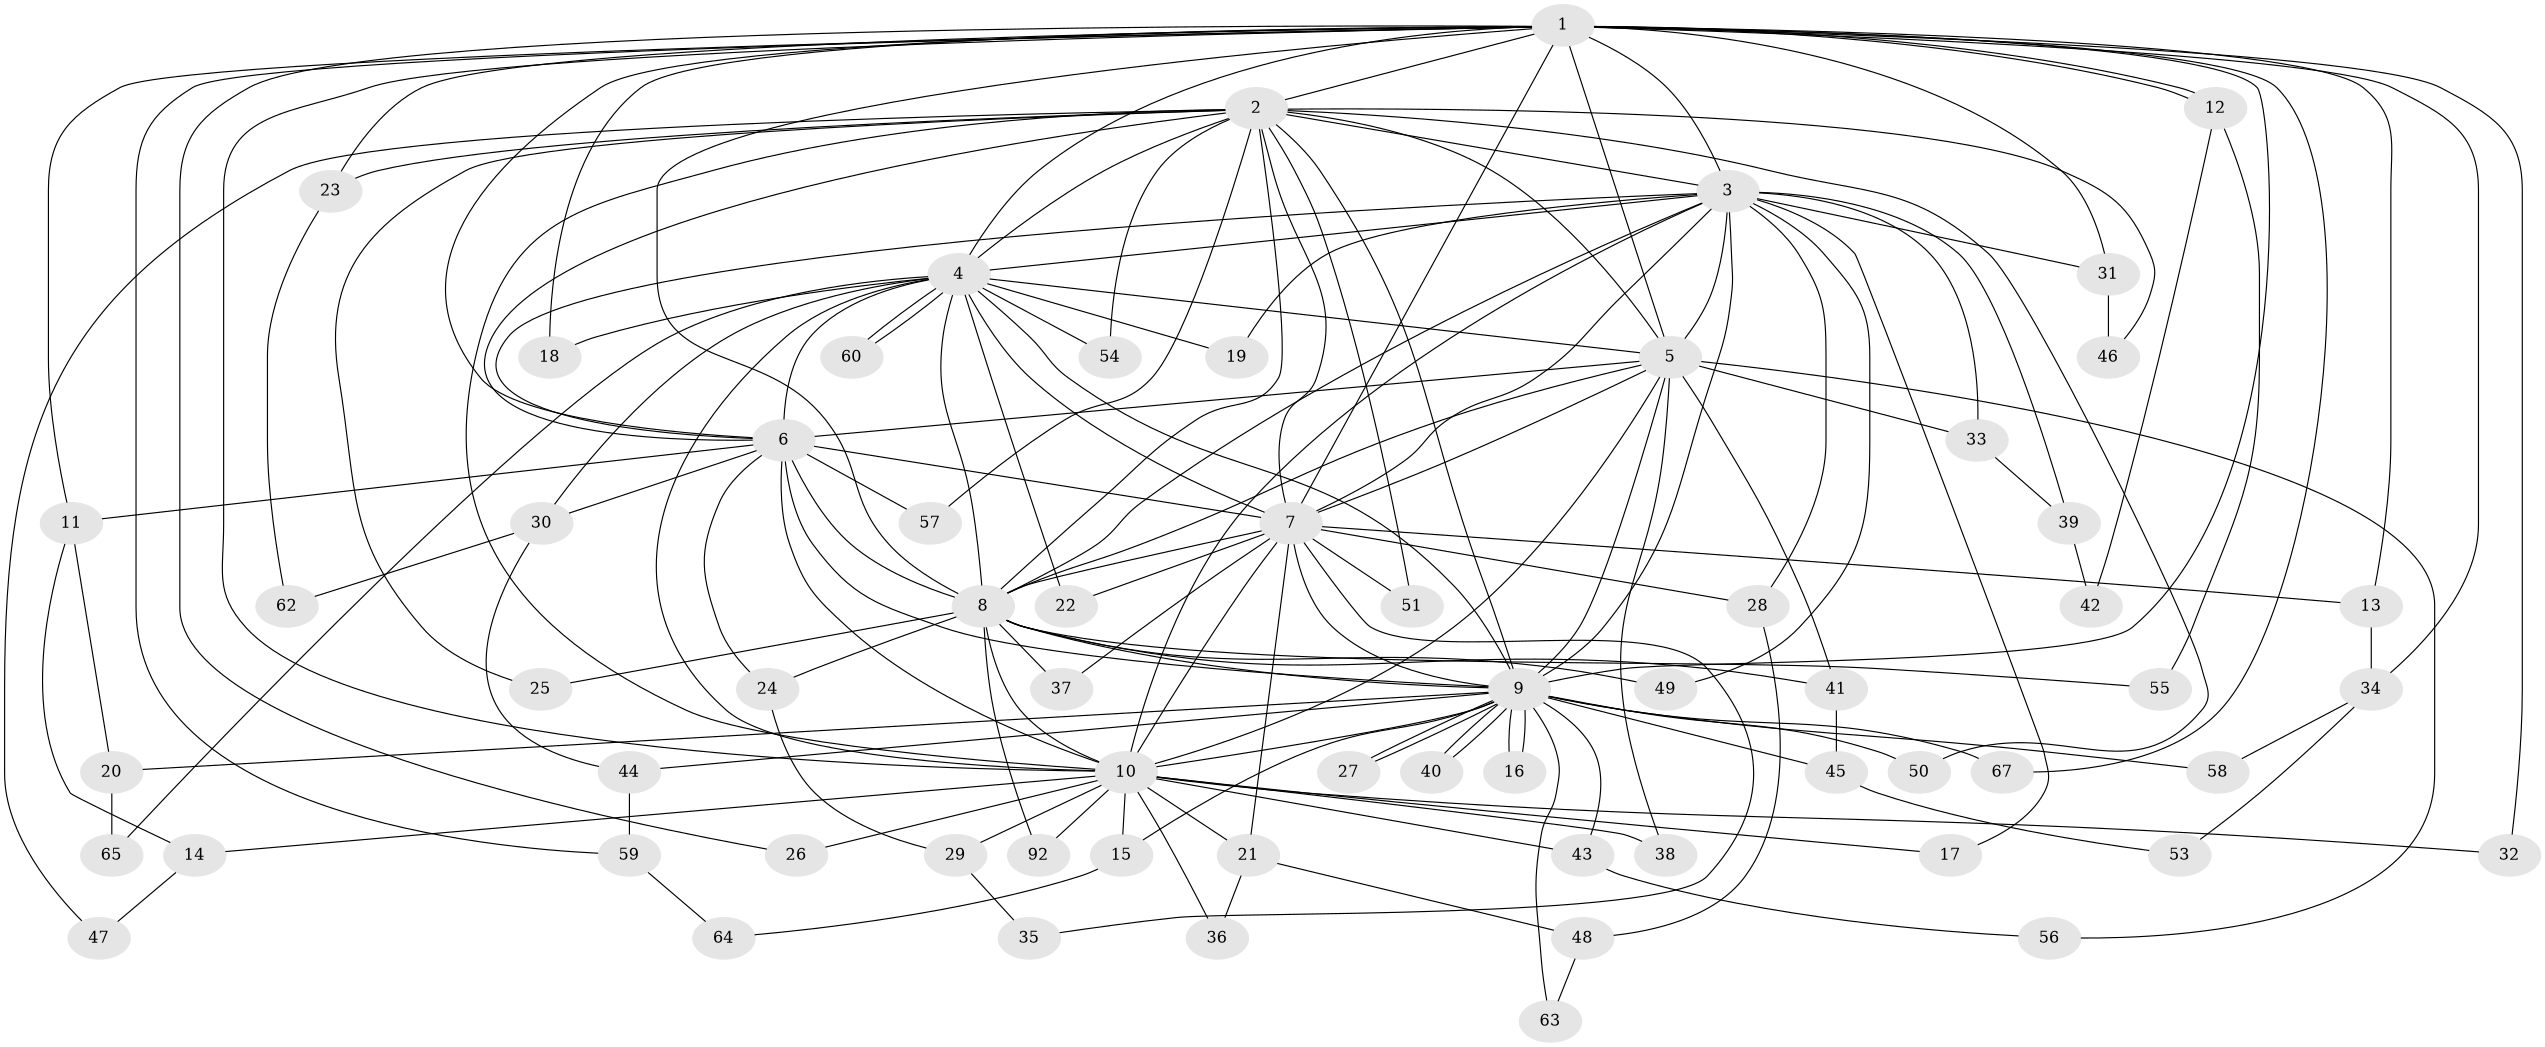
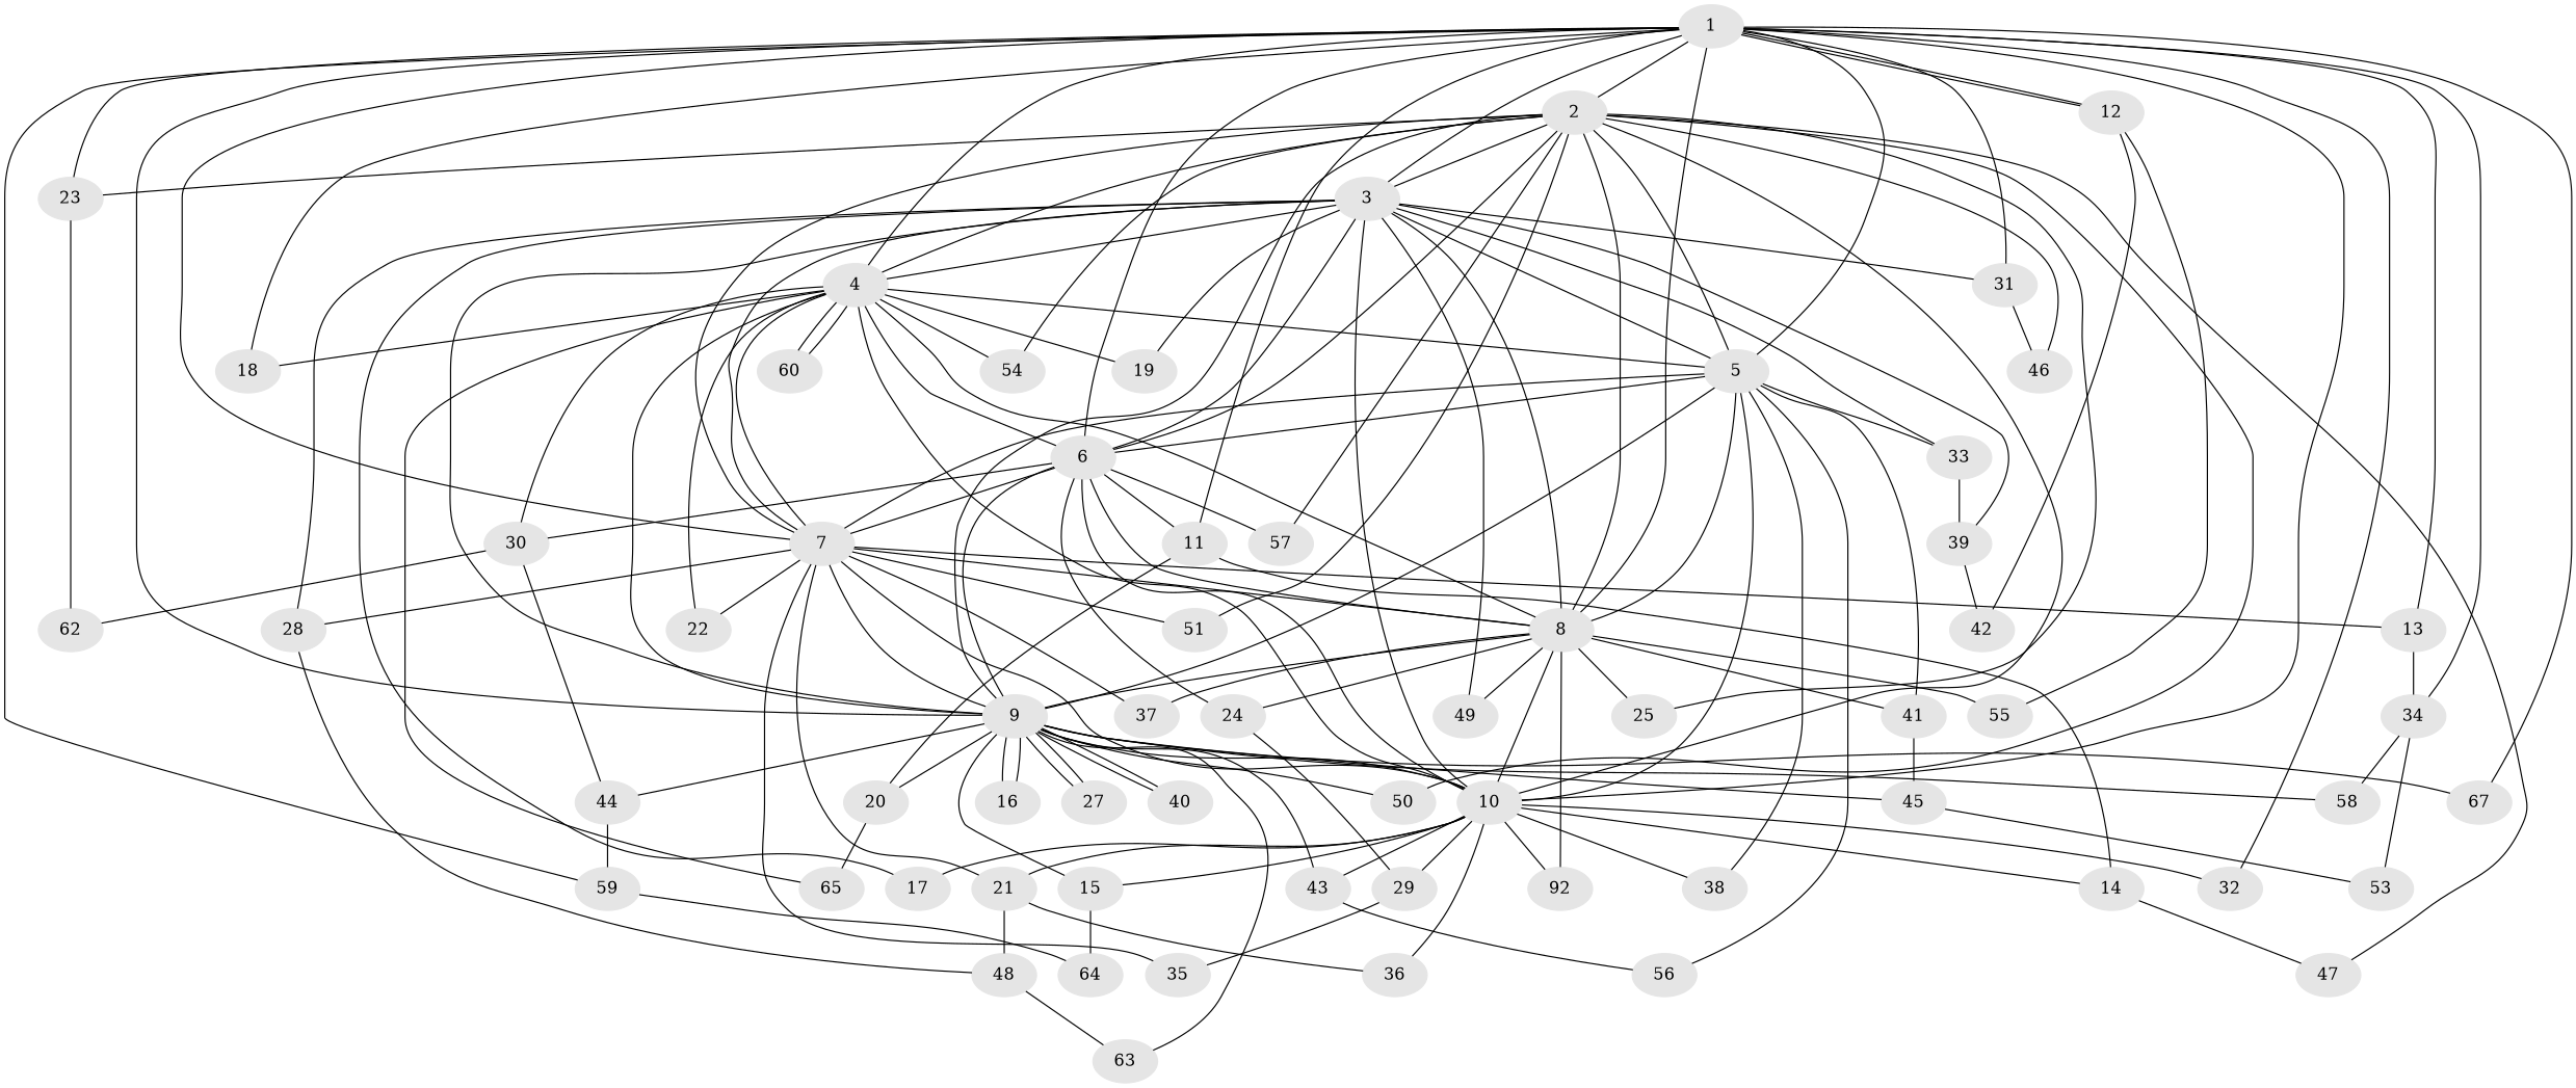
  graph {
    node [color=gray90 style=filled]
    1
    2
    3
    4
    5
    6
    7
    8
    9
    10
    11
    12
    13
    18
    23
-   26
    31
    32
    34
    59
    n21 [label=67]
    25
    46
    47
    50
    51
    54
    57
    17
    19
    28
    33
    39
    49
    22
    30
    60
    65
    38
    41
    56
    24
    21
    35
    37
    n46 [label=92]
    55
    15
    16
    20
    27
    40
    43
    44
    45
    58
    63
    14
    29
    36
    42
    62
    53
    64
    48
    1 -- 2
    1 -- 3
    1 -- 4
    1 -- 5
    1 -- 6
    1 -- 7
    1 -- 8
    1 -- 9
    1 -- 10
    1 -- 11
    1 -- 12
    1 -- 12
    1 -- 13
    1 -- 18
    1 -- 23
-   1 -- 26
    1 -- 31
    1 -- 32
    1 -- 34
    1 -- 59
    1 -- n21
    2 -- 3
    2 -- 4
    2 -- 5
    2 -- 6
    2 -- 7
    2 -- 8
    2 -- 9
    2 -- 10
    2 -- 23
    2 -- 25
    2 -- 46
    2 -- 47
    2 -- 50
    2 -- 51
    2 -- 54
    2 -- 57
    3 -- 4
    3 -- 5
    3 -- 6
    3 -- 7
    3 -- 8
    3 -- 9
    3 -- 10
    3 -- 31
    3 -- 17
    3 -- 19
    3 -- 28
    3 -- 33
    3 -- 39
    3 -- 49
    4 -- 5
    4 -- 6
    4 -- 7
    4 -- 8
    4 -- 9
    4 -- 10
    4 -- 18
    4 -- 54
    4 -- 19
    4 -- 22
    4 -- 30
    4 -- 60
    4 -- 60
    4 -- 65
    5 -- 6
    5 -- 7
    5 -- 8
    5 -- 9
    5 -- 10
    5 -- 33
    5 -- 38
    5 -- 41
    5 -- 56
    6 -- 7
    6 -- 8
    6 -- 9
    6 -- 10
    6 -- 11
    6 -- 57
    6 -- 30
    6 -- 24
    7 -- 8
    7 -- 9
    7 -- 10
    7 -- 13
    7 -- 51
    7 -- 28
    7 -- 22
    7 -- 21
    7 -- 35
    7 -- 37
    8 -- 9
    8 -- 10
    8 -- 25
    8 -- 49
    8 -- 41
    8 -- 24
    8 -- 37
    8 -- n46
    8 -- 55
    9 -- 10
    9 -- n21
    9 -- 50
    9 -- 15
    9 -- 16
    9 -- 16
    9 -- 20
    9 -- 27
    9 -- 27
    9 -- 40
    9 -- 40
    9 -- 43
    9 -- 44
    9 -- 45
    9 -- 58
    9 -- 63
-   10 -- 26
    10 -- 32
    10 -- 17
    10 -- 38
    10 -- 21
    10 -- n46
    10 -- 15
    10 -- 43
    10 -- 14
    10 -- 29
    10 -- 36
    11 -- 20
    11 -- 14
    12 -- 55
    12 -- 42
    13 -- 34
    23 -- 62
    31 -- 46
    34 -- 58
    34 -- 53
    59 -- 64
    28 -- 48
    33 -- 39
    39 -- 42
    30 -- 44
    30 -- 62
    41 -- 45
    24 -- 29
    21 -- 36
    21 -- 48
    15 -- 64
    20 -- 65
    43 -- 56
    44 -- 59
    45 -- 53
    14 -- 47
    29 -- 35
    48 -- 63
  }
